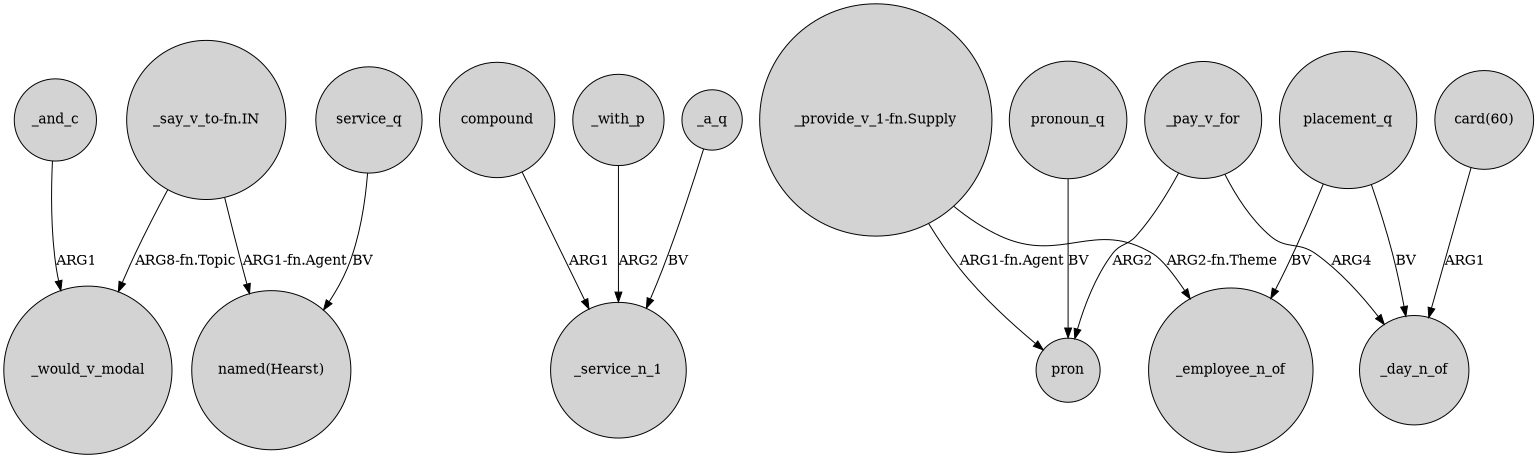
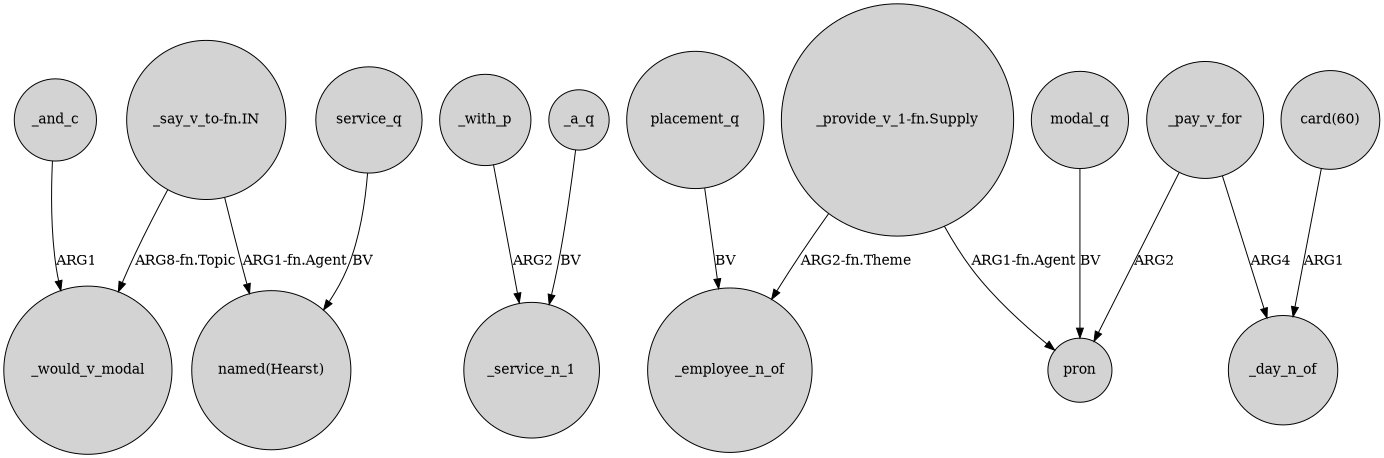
  digraph {
    node [shape=circle style=filled]
    "_say_v_to-fn.IN"
    _would_v_modal
    "named(Hearst)"
    _and_c
-   compound
    _service_n_1
    "_provide_v_1-fn.Supply"
    pron
    _employee_n_of
    _with_p
    _pay_v_for
    _day_n_of
    n13 [label=placement_q]
    "card(60)"
    _a_q
    n16 [label=service_q]
-   pronoun_q
+   pronoun_q [label=modal_q]
    "_say_v_to-fn.IN" -> _would_v_modal [label="ARG8-fn.Topic"]
    "_say_v_to-fn.IN" -> "named(Hearst)" [label="ARG1-fn.Agent"]
    _and_c -> _would_v_modal [label=ARG1]
-   compound -> _service_n_1 [label=ARG1]
    "_provide_v_1-fn.Supply" -> pron [label="ARG1-fn.Agent"]
    "_provide_v_1-fn.Supply" -> _employee_n_of [label="ARG2-fn.Theme"]
    _with_p -> _service_n_1 [label=ARG2]
    _pay_v_for -> pron [label=ARG2]
    _pay_v_for -> _day_n_of [label=ARG4]
    n13 -> _employee_n_of [label=BV]
-   n13 -> _day_n_of [label=BV]
    "card(60)" -> _day_n_of [label=ARG1]
    _a_q -> _service_n_1 [label=BV]
    n16 -> "named(Hearst)" [label=BV]
    pronoun_q -> pron [label=BV]
  }
